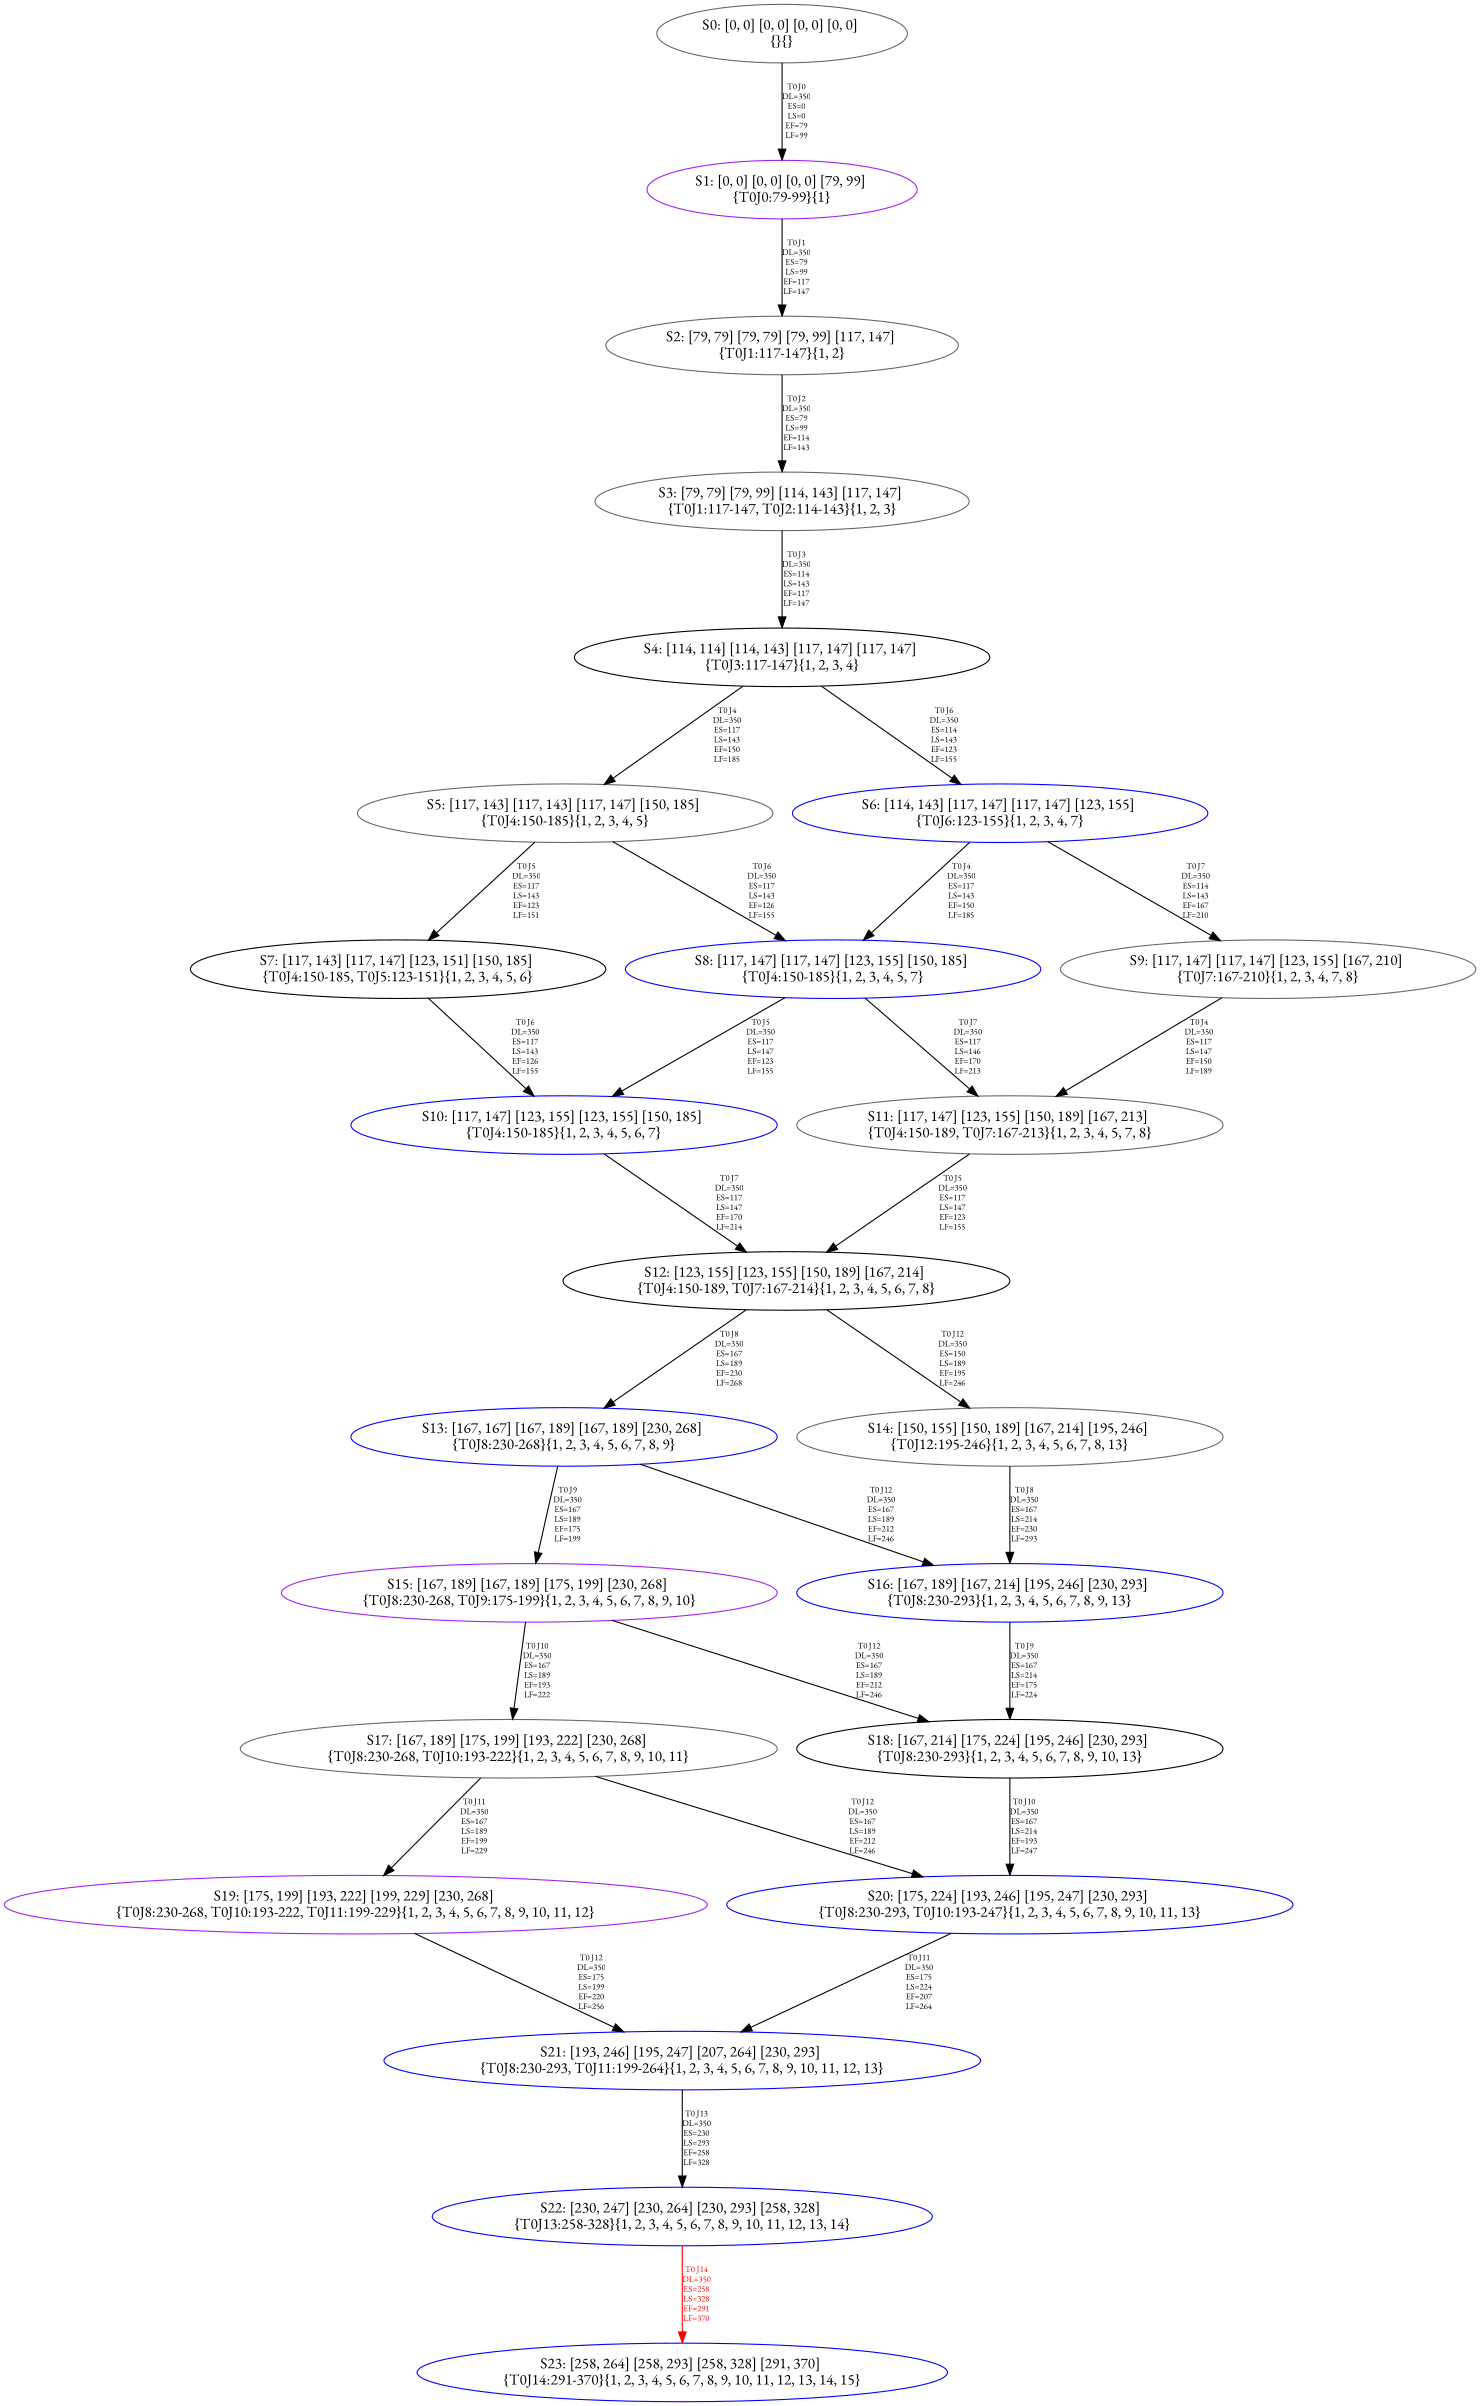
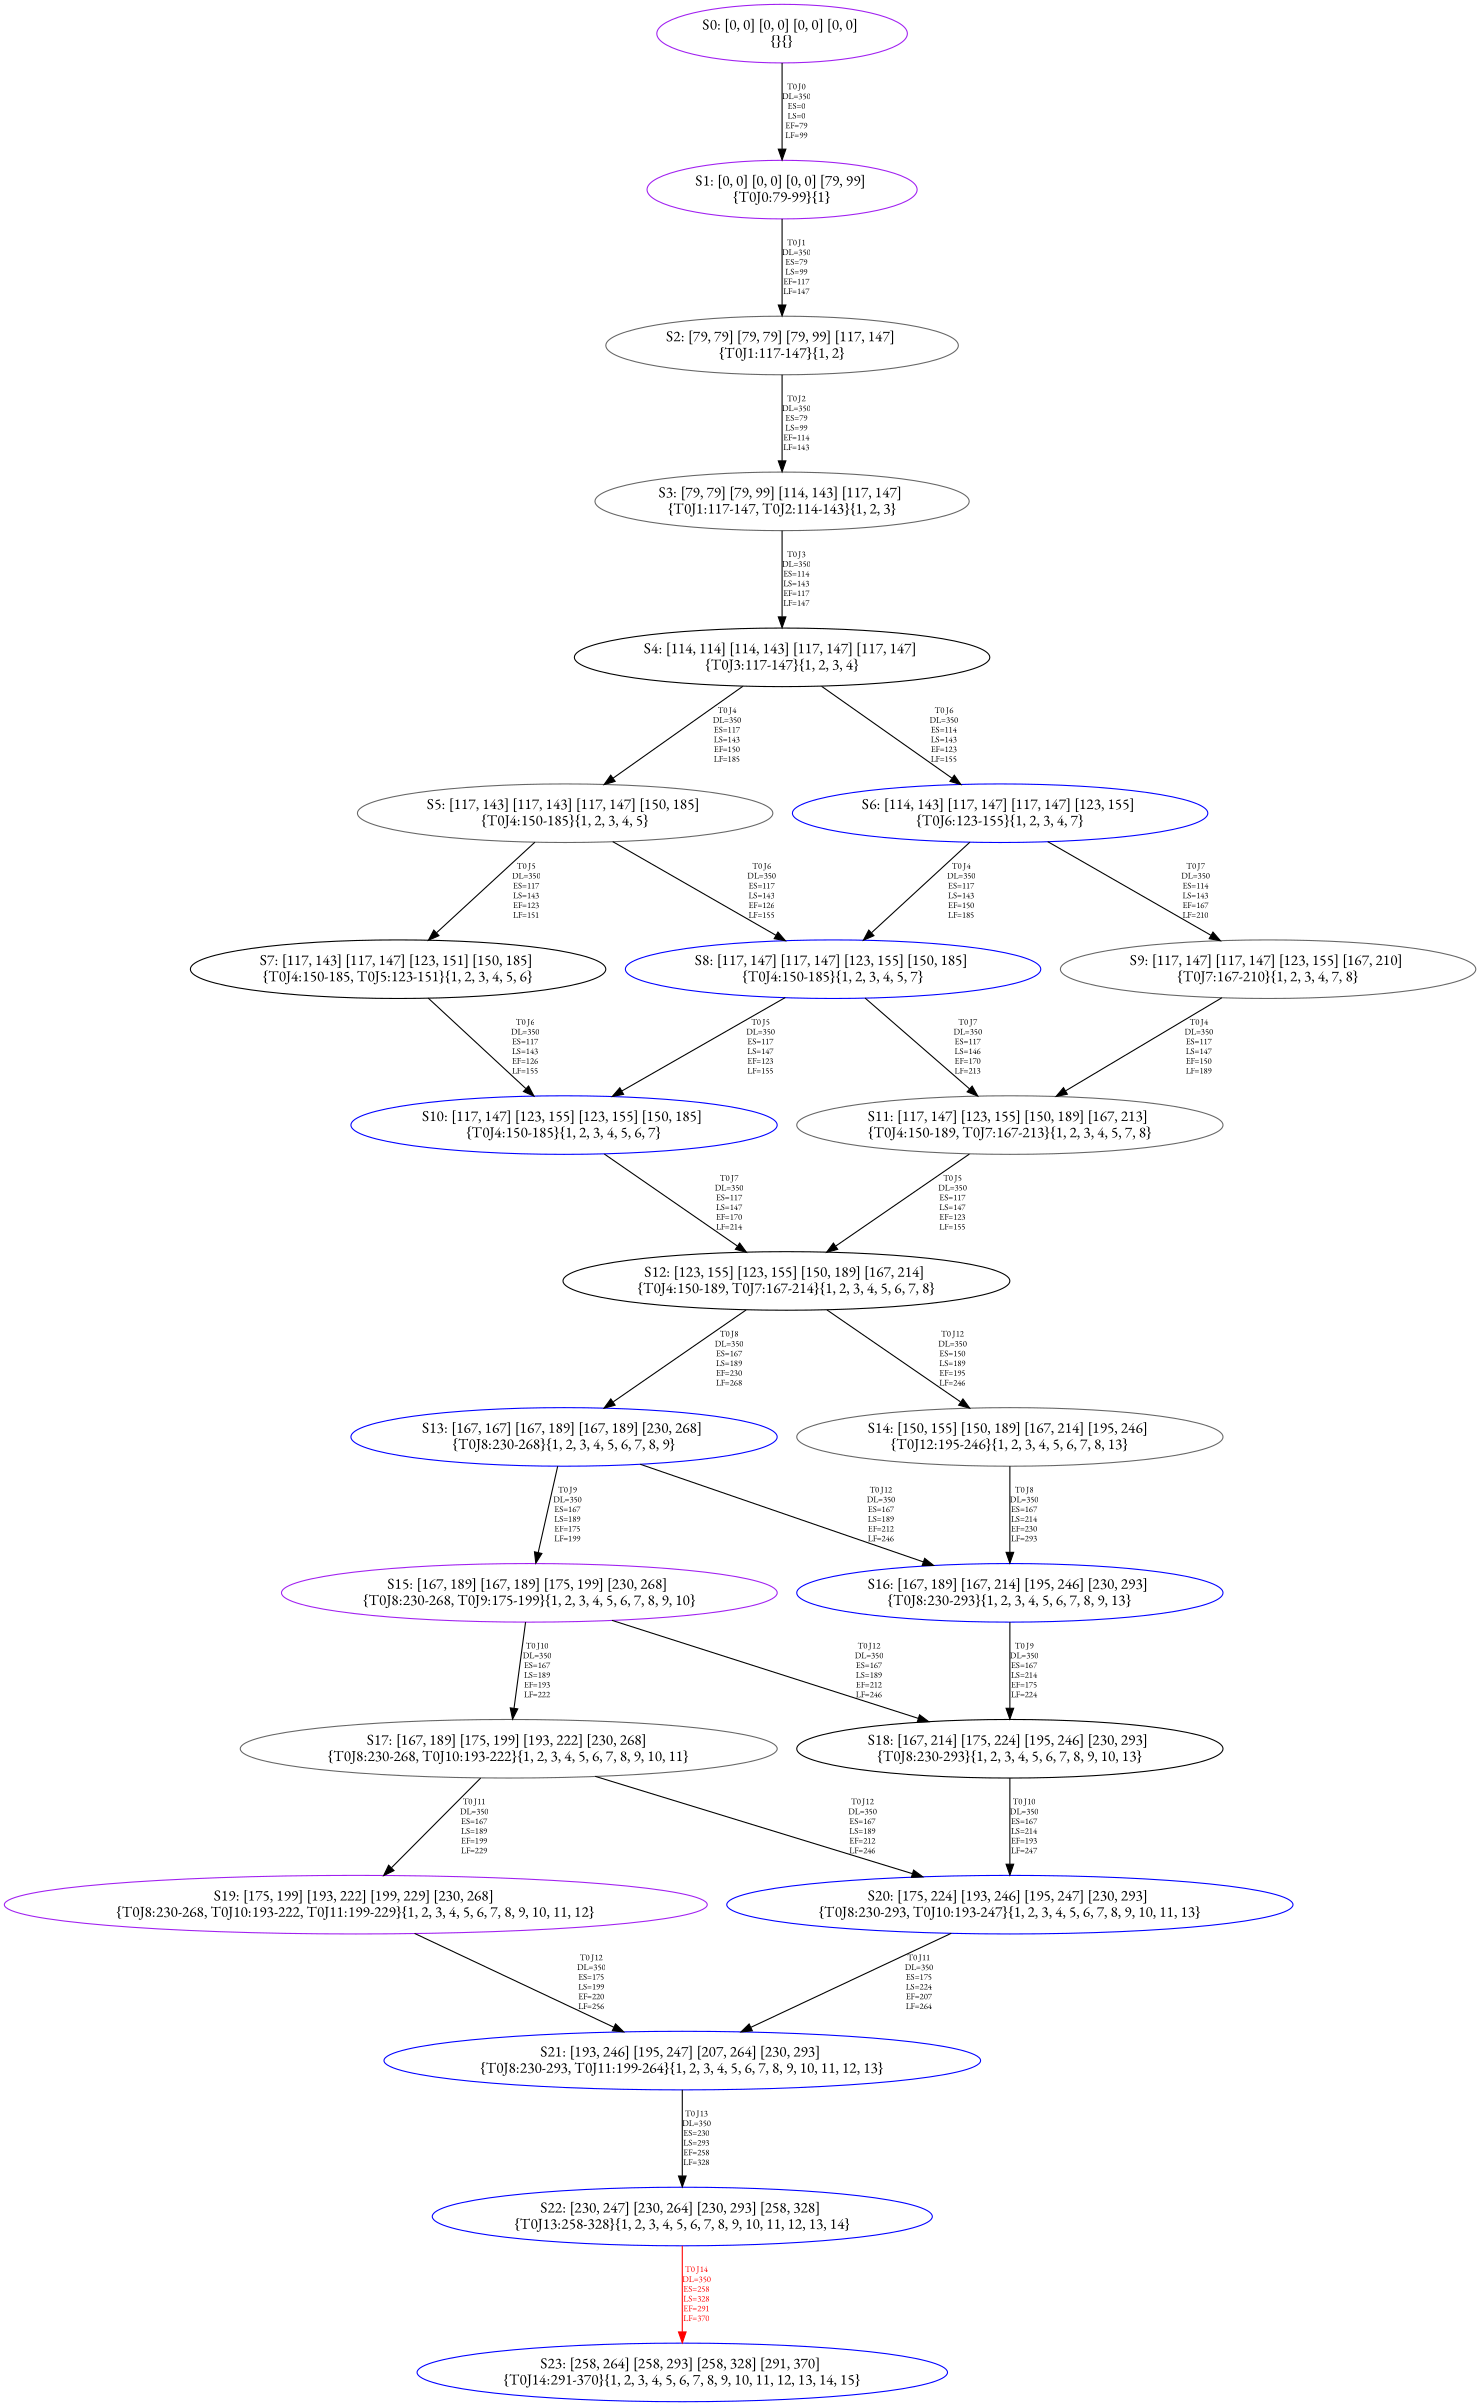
  digraph {
    fontname="EB Garamond"
    node [color=blue fontname="EB Garamond"]
    edge [fontsize=8 fontname="EB Garamond"]
-   n1 [label="S0: [0, 0] [0, 0] [0, 0] [0, 0] \n{}{}" color=gray40]
+   n1 [label="S0: [0, 0] [0, 0] [0, 0] [0, 0] \n{}{}" color=purple]
    n2 [label="S1: [0, 0] [0, 0] [0, 0] [79, 99] \n{T0J0:79-99}{1}" color=purple]
    n3 [label="S2: [79, 79] [79, 79] [79, 99] [117, 147] \n{T0J1:117-147}{1, 2}" color=gray40]
    n4 [label="S3: [79, 79] [79, 99] [114, 143] [117, 147] \n{T0J1:117-147, T0J2:114-143}{1, 2, 3}" color=gray40]
    n5 [label="S4: [114, 114] [114, 143] [117, 147] [117, 147] \n{T0J3:117-147}{1, 2, 3, 4}" color=black]
    n6 [label="S5: [117, 143] [117, 143] [117, 147] [150, 185] \n{T0J4:150-185}{1, 2, 3, 4, 5}" color=gray40]
    n7 [label="S6: [114, 143] [117, 147] [117, 147] [123, 155] \n{T0J6:123-155}{1, 2, 3, 4, 7}"]
    n8 [label="S7: [117, 143] [117, 147] [123, 151] [150, 185] \n{T0J4:150-185, T0J5:123-151}{1, 2, 3, 4, 5, 6}" color=black]
    n9 [label="S8: [117, 147] [117, 147] [123, 155] [150, 185] \n{T0J4:150-185}{1, 2, 3, 4, 5, 7}"]
    n10 [label="S9: [117, 147] [117, 147] [123, 155] [167, 210] \n{T0J7:167-210}{1, 2, 3, 4, 7, 8}" color=gray40]
    n11 [label="S10: [117, 147] [123, 155] [123, 155] [150, 185] \n{T0J4:150-185}{1, 2, 3, 4, 5, 6, 7}"]
    n12 [label="S11: [117, 147] [123, 155] [150, 189] [167, 213] \n{T0J4:150-189, T0J7:167-213}{1, 2, 3, 4, 5, 7, 8}" color=gray40]
    n13 [label="S12: [123, 155] [123, 155] [150, 189] [167, 214] \n{T0J4:150-189, T0J7:167-214}{1, 2, 3, 4, 5, 6, 7, 8}" color=black]
    n14 [label="S13: [167, 167] [167, 189] [167, 189] [230, 268] \n{T0J8:230-268}{1, 2, 3, 4, 5, 6, 7, 8, 9}"]
    n15 [label="S14: [150, 155] [150, 189] [167, 214] [195, 246] \n{T0J12:195-246}{1, 2, 3, 4, 5, 6, 7, 8, 13}" color=gray40]
    n16 [label="S15: [167, 189] [167, 189] [175, 199] [230, 268] \n{T0J8:230-268, T0J9:175-199}{1, 2, 3, 4, 5, 6, 7, 8, 9, 10}" color=purple]
    n17 [label="S16: [167, 189] [167, 214] [195, 246] [230, 293] \n{T0J8:230-293}{1, 2, 3, 4, 5, 6, 7, 8, 9, 13}"]
    n18 [label="S17: [167, 189] [175, 199] [193, 222] [230, 268] \n{T0J8:230-268, T0J10:193-222}{1, 2, 3, 4, 5, 6, 7, 8, 9, 10, 11}" color=gray40]
    n19 [label="S18: [167, 214] [175, 224] [195, 246] [230, 293] \n{T0J8:230-293}{1, 2, 3, 4, 5, 6, 7, 8, 9, 10, 13}" color=black]
    n20 [label="S19: [175, 199] [193, 222] [199, 229] [230, 268] \n{T0J8:230-268, T0J10:193-222, T0J11:199-229}{1, 2, 3, 4, 5, 6, 7, 8, 9, 10, 11, 12}" color=purple]
    n21 [label="S20: [175, 224] [193, 246] [195, 247] [230, 293] \n{T0J8:230-293, T0J10:193-247}{1, 2, 3, 4, 5, 6, 7, 8, 9, 10, 11, 13}"]
    n22 [label="S21: [193, 246] [195, 247] [207, 264] [230, 293] \n{T0J8:230-293, T0J11:199-264}{1, 2, 3, 4, 5, 6, 7, 8, 9, 10, 11, 12, 13}"]
    n23 [label="S22: [230, 247] [230, 264] [230, 293] [258, 328] \n{T0J13:258-328}{1, 2, 3, 4, 5, 6, 7, 8, 9, 10, 11, 12, 13, 14}"]
    n24 [label="S23: [258, 264] [258, 293] [258, 328] [291, 370] \n{T0J14:291-370}{1, 2, 3, 4, 5, 6, 7, 8, 9, 10, 11, 12, 13, 14, 15}"]
    n1 -> n2 [label="T0 J0\nDL=350\nES=0\nLS=0\nEF=79\nLF=99"]
    n2 -> n3 [label="T0 J1\nDL=350\nES=79\nLS=99\nEF=117\nLF=147"]
    n3 -> n4 [label="T0 J2\nDL=350\nES=79\nLS=99\nEF=114\nLF=143"]
    n4 -> n5 [label="T0 J3\nDL=350\nES=114\nLS=143\nEF=117\nLF=147"]
    n5 -> n6 [label="T0 J4\nDL=350\nES=117\nLS=143\nEF=150\nLF=185"]
    n5 -> n7 [label="T0 J6\nDL=350\nES=114\nLS=143\nEF=123\nLF=155"]
    n6 -> n8 [label="T0 J5\nDL=350\nES=117\nLS=143\nEF=123\nLF=151"]
    n6 -> n9 [label="T0 J6\nDL=350\nES=117\nLS=143\nEF=126\nLF=155"]
    n7 -> n9 [label="T0 J4\nDL=350\nES=117\nLS=143\nEF=150\nLF=185"]
    n7 -> n10 [label="T0 J7\nDL=350\nES=114\nLS=143\nEF=167\nLF=210"]
    n8 -> n11 [label="T0 J6\nDL=350\nES=117\nLS=143\nEF=126\nLF=155"]
    n9 -> n11 [label="T0 J5\nDL=350\nES=117\nLS=147\nEF=123\nLF=155"]
    n9 -> n12 [label="T0 J7\nDL=350\nES=117\nLS=146\nEF=170\nLF=213"]
    n10 -> n12 [label="T0 J4\nDL=350\nES=117\nLS=147\nEF=150\nLF=189"]
    n11 -> n13 [label="T0 J7\nDL=350\nES=117\nLS=147\nEF=170\nLF=214"]
    n12 -> n13 [label="T0 J5\nDL=350\nES=117\nLS=147\nEF=123\nLF=155"]
    n13 -> n14 [label="T0 J8\nDL=350\nES=167\nLS=189\nEF=230\nLF=268"]
    n13 -> n15 [label="T0 J12\nDL=350\nES=150\nLS=189\nEF=195\nLF=246"]
    n14 -> n16 [label="T0 J9\nDL=350\nES=167\nLS=189\nEF=175\nLF=199"]
    n14 -> n17 [label="T0 J12\nDL=350\nES=167\nLS=189\nEF=212\nLF=246"]
    n15 -> n17 [label="T0 J8\nDL=350\nES=167\nLS=214\nEF=230\nLF=293"]
    n16 -> n18 [label="T0 J10\nDL=350\nES=167\nLS=189\nEF=193\nLF=222"]
    n16 -> n19 [label="T0 J12\nDL=350\nES=167\nLS=189\nEF=212\nLF=246"]
    n17 -> n19 [label="T0 J9\nDL=350\nES=167\nLS=214\nEF=175\nLF=224"]
    n18 -> n20 [label="T0 J11\nDL=350\nES=167\nLS=189\nEF=199\nLF=229"]
    n18 -> n21 [label="T0 J12\nDL=350\nES=167\nLS=189\nEF=212\nLF=246"]
    n19 -> n21 [label="T0 J10\nDL=350\nES=167\nLS=214\nEF=193\nLF=247"]
    n20 -> n22 [label="T0 J12\nDL=350\nES=175\nLS=199\nEF=220\nLF=256"]
    n21 -> n22 [label="T0 J11\nDL=350\nES=175\nLS=224\nEF=207\nLF=264"]
    n22 -> n23 [label="T0 J13\nDL=350\nES=230\nLS=293\nEF=258\nLF=328"]
    n23 -> n24 [color=Red fontcolor=Red label="T0 J14\nDL=350\nES=258\nLS=328\nEF=291\nLF=370"]
  }
